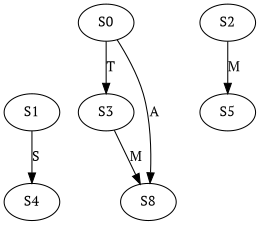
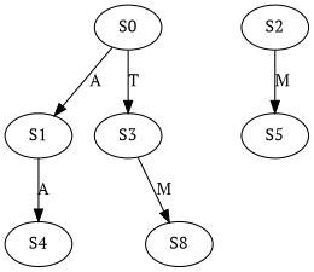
  strict digraph {
    fontname="PT Serif"
    node [fontname="PT Serif"]
    edge [fontname="PT Serif"]
    S0
    S1
    S3
    S4
    S2
    S5
    n7 [label=S8]
-   S0 -> n7 [label=A]
+   S0 -> S1 [label=A]
    S0 -> S3 [label=T]
-   S1 -> S4 [label=S]
+   S1 -> S4 [label=A]
    S3 -> n7 [label=M]
    S2 -> S5 [label=M]
  }
